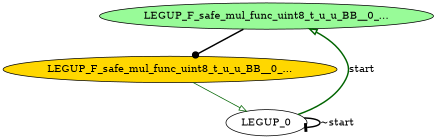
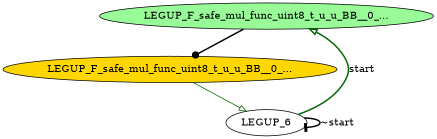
  digraph {
    node [style=filled]
    edge [color=black style=bold arrowhead=onormal]
    n1 [label="LEGUP_F_safe_mul_func_uint8_t_u_u_BB__0_..." fillcolor=palegreen]
    n2 [label="LEGUP_F_safe_mul_func_uint8_t_u_u_BB__0_..." fillcolor=gold]
-   n3 [label=LEGUP_0 fillcolor=white]
+   n3 [label=LEGUP_6 fillcolor=white]
    n1 -> n2 [arrowhead=dot]
    n2 -> n3 [color=darkgreen style=solid]
    n3 -> n1 [label=start color=darkgreen]
    n3 -> n3 [label="~start" arrowhead=tee]
  }
